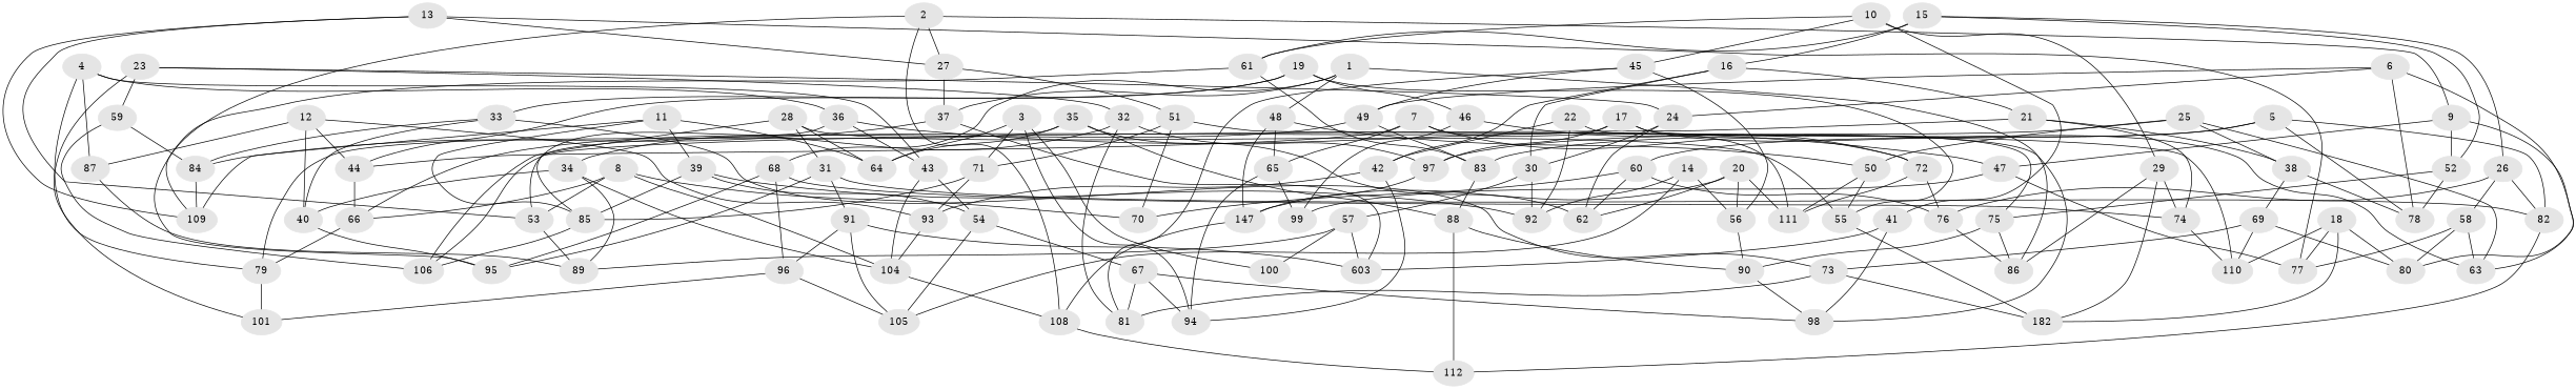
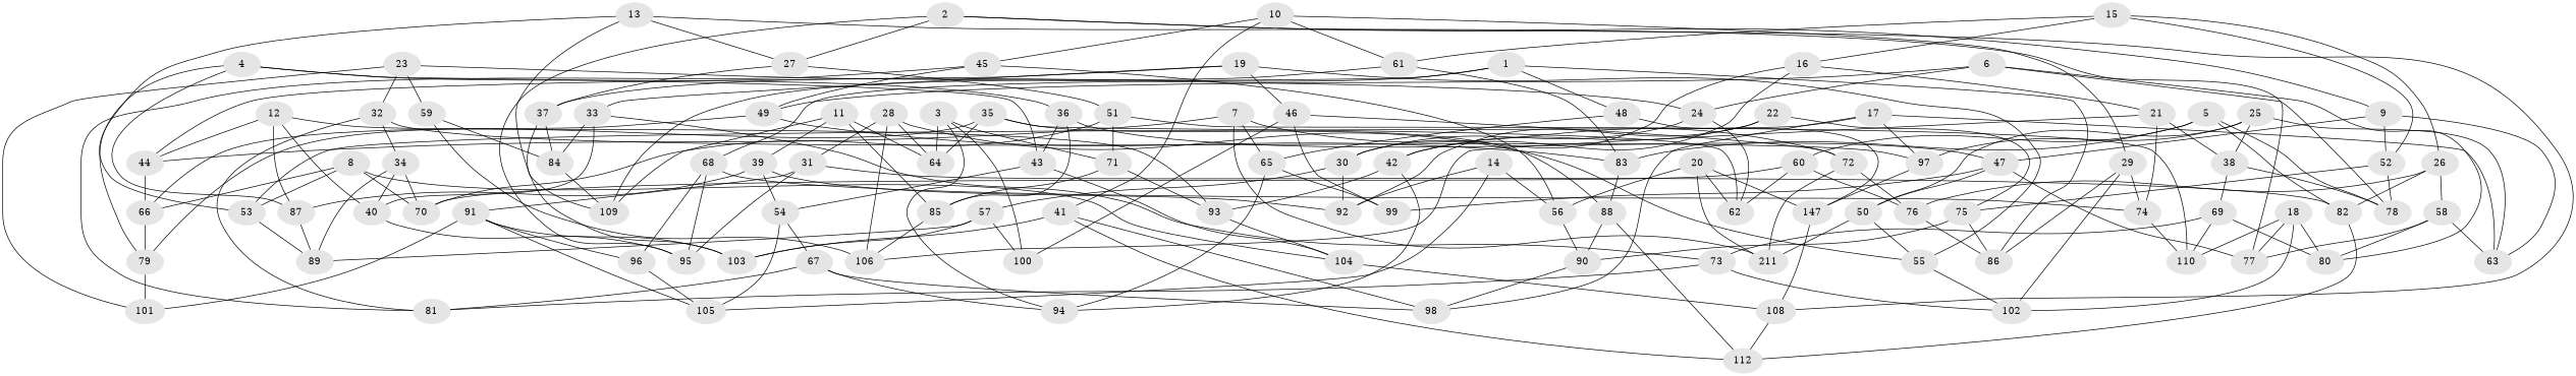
  graph {
    node [color=gray90 style=filled]
    1
    37
    48
    68
    86
    84
-   103 [label=603]
+   103
    65
    n9 [label=147]
    50
    95
    74
    96
    2
    9
    27
    108
    47
    52
    63
    51
    112
    3
    64
    71
    94
    100
    85
    93
    4
    36
    43
    79
    87
    104
    54
    101
    89
    5
    60
    78
    82
    83
    70
    62
    76
    88
    6
    24
    49
    80
    30
    66
    7
    44
    72
-   111
+   111 [label=211]
    99
    8
    53
    77
    75
    10
    29
    41
    45
    61
-   102 [label=182]
+   102
    98
    56
    81
    109
    11
    39
    92
    106
    12
    40
    13
    14
    105
    90
    59
    15
    16
    26
    21
    42
    58
    38
    57
    17
    97
    18
    110
    19
    33
    46
    55
    73
    20
    69
    22
    23
    32
    34
    25
    28
    31
    91
    35
    67
    1 -- 37
    1 -- 48
    1 -- 68
    1 -- 86
    37 -- 84
    37 -- 103
    48 -- 65
    48 -- n9
-   48 -- 50
+   47 -- 50
    68 -- 95
    68 -- 74
    68 -- 96
    84 -- 109
    65 -- 94
    65 -- 99
    n9 -- 108
    50 -- 111
    50 -- 55
    74 -- 110
-   96 -- 101
+   91 -- 101
    96 -- 105
    2 -- 95
    2 -- 9
    2 -- 27
    2 -- 108
    9 -- 47
    9 -- 52
    9 -- 63
    27 -- 37
    27 -- 51
    108 -- 112
    47 -- 99
    47 -- 77
    52 -- 78
    52 -- 75
    51 -- 71
    51 -- 70
    51 -- 110
    3 -- 64
    3 -- 71
    3 -- 94
    3 -- 100
    71 -- 85
    71 -- 93
    85 -- 106
    93 -- 104
    4 -- 36
    4 -- 43
    4 -- 79
    4 -- 87
    36 -- 47
    36 -- 85
    36 -- 43
    43 -- 104
    43 -- 54
    79 -- 101
    87 -- 89
    104 -- 108
    54 -- 105
    54 -- 67
    5 -- 60
    5 -- 78
    5 -- 82
    5 -- 83
    60 -- 70
    60 -- 62
    60 -- 76
    82 -- 112
    83 -- 88
    76 -- 86
    88 -- 112
    88 -- 90
    6 -- 78
    6 -- 24
    6 -- 49
    6 -- 80
    24 -- 62
    24 -- 30
    49 -- 83
    49 -- 66
    30 -- 92
    30 -- 57
    66 -- 79
    7 -- 65
    7 -- 44
    7 -- 72
    7 -- 111
    44 -- 66
    72 -- 76
    72 -- 111
    8 -- 104
    8 -- 70
    8 -- 66
    8 -- 53
    53 -- 89
    75 -- 86
    75 -- 90
    10 -- 29
    10 -- 41
    10 -- 45
    10 -- 61
    29 -- 86
    29 -- 74
    29 -- 102
    41 -- 103
+   41 -- 112
    41 -- 98
    45 -- 49
    45 -- 56
    45 -- 81
    61 -- 83
    61 -- 109
    56 -- 90
    11 -- 64
    11 -- 85
    11 -- 109
    11 -- 39
-   39 -- 85
+   39 -- 87
    39 -- 54
    39 -- 92
    12 -- 93
    12 -- 87
    12 -- 44
    12 -- 40
    40 -- 95
    13 -- 27
    13 -- 53
    13 -- 77
    13 -- 109
    14 -- 56
    14 -- 92
    14 -- 105
    90 -- 98
    59 -- 84
    59 -- 106
    15 -- 52
    15 -- 61
    15 -- 16
    15 -- 26
    16 -- 30
    16 -- 21
    16 -- 42
    26 -- 82
    26 -- 76
    26 -- 58
    21 -- 74
    21 -- 106
    21 -- 38
    42 -- 94
    42 -- 93
    58 -- 63
    58 -- 80
    58 -- 77
    38 -- 78
    38 -- 69
    57 -- 103
    57 -- 100
    57 -- 89
    17 -- 63
    17 -- 53
    17 -- 98
    17 -- 97
    97 -- n9
    18 -- 80
    18 -- 77
    18 -- 102
    18 -- 110
    19 -- 44
    19 -- 33
    19 -- 46
    19 -- 55
    33 -- 84
    33 -- 40
    33 -- 73
+   46 -- 100
    46 -- 72
    46 -- 99
    55 -- 102
    73 -- 102
    73 -- 81
    20 -- n9
    20 -- 62
    20 -- 111
    20 -- 56
    69 -- 80
    69 -- 110
    69 -- 73
    22 -- 75
    22 -- 92
    22 -- 42
    23 -- 101
    23 -- 24
    23 -- 59
    23 -- 32
    32 -- 81
    32 -- 97
    32 -- 34
    34 -- 89
-   34 -- 104
+   34 -- 70
    34 -- 40
    25 -- 50
    25 -- 63
    25 -- 38
    25 -- 97
    28 -- 64
    28 -- 106
    28 -- 55
    28 -- 31
    31 -- 95
    31 -- 82
    31 -- 91
    91 -- 103
    91 -- 96
    91 -- 105
    35 -- 64
    35 -- 79
    35 -- 62
    35 -- 88
    67 -- 94
    67 -- 98
    67 -- 81
  }
